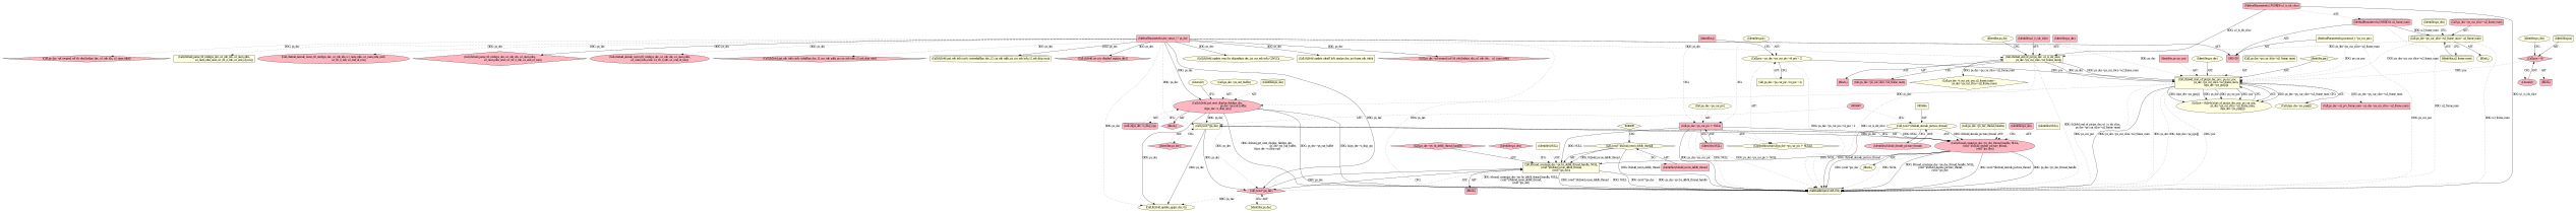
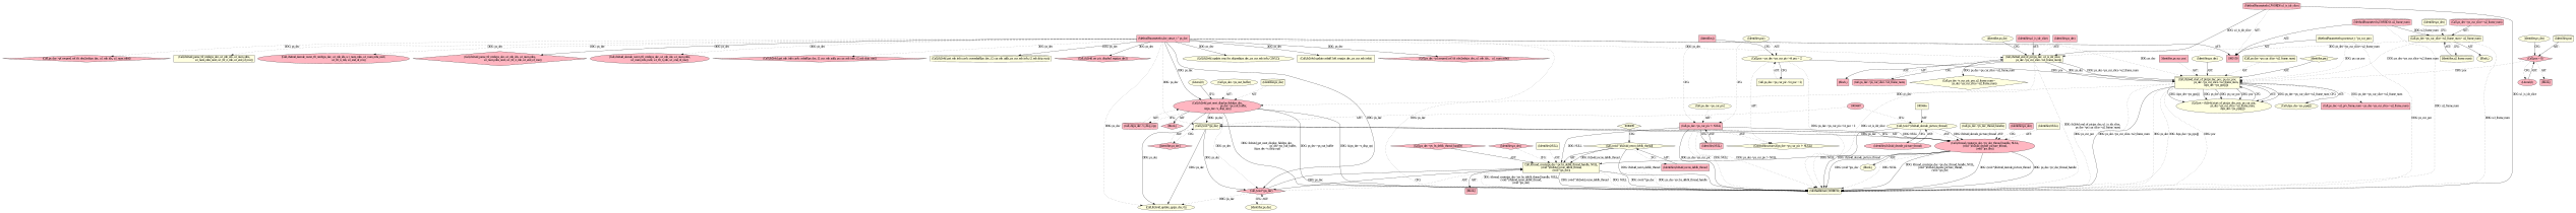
  digraph {
    fontname="PT Serif"
    node [fillcolor=lightyellow fontname="PT Serif" shape=ellipse style=filled]
    edge [fontname="PT Serif" style=solid]
    n1 [label="(Call,ithread_create(ps_dec->pv_bs_deblk_thread_handle, NULL,\n (void *)ih264d_recon_deblk_thread,\n (void *)ps_dec))" shape=box]
    n2 [fillcolor=lightpink label="(Call,(void *)ps_dec)" shape=diamond]
    n3 [fillcolor=lightpink label="(Block,)" shape=cylinder]
-   n4 [label="(MethodReturn,CAVLC32)" shape=cylinder]
+   n4 [label="(MethodReturn,WORD32)" shape=cylinder]
    n5 [label="(Call,ih264d_update_qp(ps_dec, 0))"]
    n6 [label="(Identifier,ps_dec)"]
    n7 [fillcolor=lightpink label="(Call,ps_dec->ps_cur_pic != NULL)" shape=box]
    n8 [fillcolor=lightpink label="(Call,ithread_create(ps_dec->pv_dec_thread_handle, NULL,\n (void *)ih264d_decode_picture_thread,\n (void *)ps_dec))"]
    n9 [fillcolor=lightpink label="(Identifier,NULL)" shape=cylinder]
    n10 [label="(ControlStructure,if(ps_dec->ps_cur_pic != NULL))" shape=diamond]
    n11 [label="(Call,(void *)ps_dec)" shape=cylinder]
    n12 [label="(Block,)"]
    n13 [fillcolor=lightpink label="(Identifier,ps_dec)" shape=diamond]
    n14 [label="(Call,(void *)ih264d_decode_picture_thread)"]
    n15 [fillcolor=lightpink label="(Identifier,ih264d_decode_picture_thread)"]
    n16 [fillcolor=lightpink label="(Call,ih264d_get_next_display_field(ps_dec,\n                                              ps_dec->ps_out_buffer,\n &(ps_dec->s_disp_op)))"]
    n17 [fillcolor=lightpink label="(Call,&(ps_dec->s_disp_op))" shape=cylinder]
    n18 [fillcolor=lightpink label="(Block,)" shape=diamond]
    n19 [label="(Call,ih264d_start_of_pic(ps_dec, poc, ps_cur_poc,\n                         ps_dec->ps_cur_slice->u2_frame_num,\n                         &ps_dec->ps_pps[j]))" shape=cylinder]
    n20 [label="(Call,ret = ih264d_start_of_pic(ps_dec, poc, ps_cur_poc,\n                         ps_dec->ps_cur_slice->u2_frame_num,\n                         &ps_dec->ps_pps[j]))"]
    n21 [label="(Call,&ps_dec->ps_pps[j])"]
    n22 [fillcolor=lightpink label="(Call,ps_dec->u2_prv_frame_num = ps_dec->ps_cur_slice->u2_frame_num)" shape=box]
    n23 [label="(Call,ih264d_end_of_pic(ps_dec, u1_is_idr_slice,\n                ps_dec->ps_cur_slice->u2_frame_num))" shape=box]
    n24 [fillcolor=lightpink label="(Call,ps_dec->ps_cur_slice->u2_frame_num)" shape=cylinder]
    n25 [label="(Call,ps_dec->s_cur_pic_poc.u2_frame_num =\n                ps_dec->ps_cur_slice->u2_frame_num)" shape=diamond]
    n26 [fillcolor=lightpink label="(Block,)" shape=box]
    n27 [fillcolor=lightpink label="(MethodParameterIn,dec_struct_t * ps_dec)" shape=box]
    n28 [label="(Call,ih264d_update_nnz_for_skipmb(ps_dec, ps_cur_mb_info, CAVLC))"]
-   n29 [label="(Call,ih264d_update_mbaff_left_nnz(ps_dec, ps_frame_mb_info))" shape=box]
+   n29 [label="(Call,ih264d_update_mbaff_left_nnz(ps_dec, ps_cur_mb_info))" shape=box]
    n30 [fillcolor=lightpink label="(Call,ps_dec->pf_mvpred_ref_tfr_nby2mb(ps_dec, u1_mb_idx,    u1_num_mbs))" shape=diamond]
    n31 [fillcolor=lightpink label="(Call,ps_dec->pf_mvpred_ref_tfr_nby2mb(ps_dec, u1_mb_idx, u1_num_mbs))" shape=diamond]
    n32 [label="(Call,ih264d_parse_tfr_nmb(ps_dec, u1_mb_idx, u1_num_mbs,\n                            u1_num_mbs_next, u1_tfr_n_mb, u1_end_of_row))" shape=box]
    n33 [fillcolor=lightpink label="(Call,ih264d_decode_recon_tfr_nmb(ps_dec, u1_mb_idx, u1_num_mbs, u1_num_mbs_next,\n                                            u1_tfr_n_mb, u1_end_of_row))"]
    n34 [fillcolor=lightpink label="(Call,ih264d_parse_tfr_nmb(ps_dec, u1_mb_idx, u1_num_mbs,\n                                     u1_num_mbs_next, u1_tfr_n_mb, u1_end_of_row))" shape=diamond]
    n35 [fillcolor=lightpink label="(Call,ih264d_decode_recon_tfr_nmb(ps_dec, u1_mb_idx, u1_num_mbs,\n                            u1_num_mbs_next, u1_tfr_n_mb, u1_end_of_row))"]
    n36 [fillcolor=lightpink label="(Call,ih264d_get_mb_info_cavlc_mbaff(ps_dec, i2_cur_mb_addr, ps_cur_mb_info, i2_mb_skip_run))" shape=diamond]
    n37 [label="(Call,ih264d_get_mb_info_cavlc_nonmbaff(ps_dec, i2_cur_mb_addr, ps_cur_mb_info, i2_mb_skip_run))" shape=cylinder]
    n38 [fillcolor=lightpink label="(Call,ih264d_err_pic_dispbuf_mgr(ps_dec))" shape=diamond]
    1000130 [fillcolor=lightpink shape=box]
    n40 [fillcolor=lightpink label="(MethodParameterIn,UWORD8 u1_is_idr_slice)" shape=cylinder]
    n41 [label="(Call,ps_dec->ps_cur_slice->u2_frame_num = u2_frame_num)" shape=cylinder]
    n42 [label="(Identifier,u2_frame_num)" shape=cylinder]
    n43 [label="(Block,)"]
    n44 [fillcolor=lightpink label="(MethodParameterIn,UWORD16 u2_frame_num)" shape=cylinder]
    n45 [fillcolor=lightpink label="(Call,poc = 0)" shape=diamond]
    n46 [fillcolor=lightpink label="(Literal,0)"]
    n47 [fillcolor=lightpink label="(Block,)" shape=cylinder]
    n48 [label="(Call,poc = ps_dec->ps_cur_pic->i4_poc + 2)"]
    n49 [label="(Call,ps_dec->ps_cur_pic->i4_poc + 2)" shape=box]
    n50 [label="(MethodParameterIn,pocstruct_t *ps_cur_poc)" shape=box]
    n51 [label="(Call,(void *)ih264d_recon_deblk_thread)" shape=diamond]
    n52 [fillcolor=lightpink label="(Identifier,ih264d_recon_deblk_thread)" shape=box]
    n53 [fillcolor=lightpink label="(Identifier,ps_dec)" shape=cylinder]
    n54 [fillcolor=lightpink label="(Identifier,ps_cur_poc)" shape=box]
    n55 [label="(Identifier,ps_dec)"]
    n56 [label="(Literal,0)"]
    n57 [fillcolor=lightpink label="(Identifier,u1_is_idr_slice)" shape=box]
    n58 [fillcolor=lightpink label="(Identifier,j)" shape=box]
    n59 [label="(Call,ps_dec->ps_out_buffer)"]
    n60 [fillcolor=lightpink label="(Identifier,ps_dec)" shape=box]
    n61 [fillcolor=lightpink label="(Identifier,ps_dec)" shape=diamond]
    n62 [fillcolor=lightpink label="(Call,ps_dec->ps_cur_slice->u2_frame_num)" shape=cylinder]
    n63 [label="(Identifier,ps_dec)" shape=cylinder]
    n64 [label="(Call,ps_dec->ps_cur_pic)"]
    n65 [label="(Identifier,NULL)" shape=box]
    n66 [label="(Identifier,poc)" shape=cylinder]
    n67 [label="(Identifier,ps_dec)"]
    n68 [label="(Identifier,poc)"]
    n69 [label="(Identifier,ps_dec)" shape=cylinder]
    n70 [label="(Identifier,NULL)" shape=box]
    n71 [label="(Call,ps_dec->ps_cur_slice->u2_frame_num)" shape=cylinder]
    n72 [label="(Call,ps_dec->pv_dec_thread_handle)" shape=cylinder]
    n73 [label="(Identifier,poc)" shape=diamond]
    n74 [fillcolor=lightpink label="(Call,ps_dec->pv_bs_deblk_thread_handle)" shape=diamond]
    n75 [label="(Identifier,ps_dec)"]
    1000446 [shape=box]
    1000449 [fillcolor=lightpink]
    1000490 [shape=diamond]
    n1 -> n2 [label="CFG: "]
    n1 -> n3 [label="AST: "]
    n1 -> n4 [label="DDG: (void *)ih264d_recon_deblk_thread"]
    n1 -> n4 [label="DDG: NULL" style=dotted]
    n1 -> n4 [label="DDG: (void *)ps_dec"]
    n1 -> n4 [label="DDG: ps_dec->pv_bs_deblk_thread_handle" style=dotted]
    n1 -> n4 [label="DDG: ithread_create(ps_dec->pv_bs_deblk_thread_handle, NULL,\n (void *)ih264d_recon_deblk_thread,\n (void *)ps_dec)" style=dotted]
    n2 -> n1 [label="AST: " style=dotted]
    n2 -> n1 [label="DDG: ps_dec"]
    n2 -> n5 [label="DDG: ps_dec" style=dotted]
    n2 -> n6 [label="CFG: " style=dotted]
    n6 -> n2 [label="AST: " style=dotted]
    n7 -> n1 [label="DDG: NULL"]
    n7 -> n4 [label="DDG: ps_dec->ps_cur_pic"]
    n7 -> n4 [label="DDG: NULL" style=dotted]
    n7 -> n4 [label="DDG: ps_dec->ps_cur_pic != NULL" style=dotted]
    n7 -> n8 [label="DDG: NULL"]
    n7 -> n9 [label="CFG: "]
    n7 -> n10 [label="AST: " style=dotted]
    n8 -> n1 [label="DDG: NULL"]
    n8 -> n4 [label="DDG: ithread_create(ps_dec->pv_dec_thread_handle, NULL,\n (void *)ih264d_decode_picture_thread,\n (void *)ps_dec)"]
    n8 -> n4 [label="DDG: (void *)ih264d_decode_picture_thread"]
    n8 -> n4 [label="DDG: ps_dec->pv_dec_thread_handle"]
    n8 -> n4 [label="DDG: (void *)ps_dec"]
    n8 -> n4 [label="DDG: NULL" style=dotted]
    n8 -> n11 [label="CFG: "]
    n8 -> n12 [label="AST: "]
    n9 -> n7 [label="AST: "]
    n11 -> n2 [label="DDG: ps_dec"]
    n11 -> n5 [label="DDG: ps_dec"]
    n11 -> n8 [label="AST: " style=dotted]
    n11 -> n8 [label="DDG: ps_dec"]
    n11 -> n13 [label="CFG: " style=dotted]
    n13 -> n11 [label="AST: " style=dotted]
    n14 -> n4 [label="DDG: ih264d_decode_picture_thread"]
    n14 -> n8 [label="AST: " style=dotted]
    n14 -> n8 [label="DDG: ih264d_decode_picture_thread"]
    n14 -> n15 [label="CFG: "]
    n15 -> n14 [label="AST: "]
    n16 -> n2 [label="DDG: ps_dec" style=dotted]
    n16 -> n4 [label="DDG: &(ps_dec->s_disp_op)"]
    n16 -> n4 [label="DDG: ih264d_get_next_display_field(ps_dec,\n                                              ps_dec->ps_out_buffer,\n &(ps_dec->s_disp_op))"]
    n16 -> n4 [label="DDG: ps_dec->ps_out_buffer"]
    n16 -> n5 [label="DDG: ps_dec"]
    n16 -> n11 [label="DDG: ps_dec"]
    n16 -> n17 [label="CFG: " style=dotted]
    n16 -> n18 [label="AST: "]
    n17 -> n16 [label="AST: " style=dotted]
    n19 -> n4 [label="DDG: poc" style=dotted]
    n19 -> n4 [label="DDG: ps_cur_poc" style=dotted]
    n19 -> n4 [label="DDG: ps_dec->ps_cur_slice->u2_frame_num"]
    n19 -> n4 [label="DDG: ps_dec" style=dotted]
    n19 -> n4 [label="DDG: &ps_dec->ps_pps[j]" style=dotted]
    n19 -> n16 [label="DDG: ps_dec" style=dotted]
    n19 -> n20 [label="AST: "]
    n19 -> n20 [label="DDG: ps_dec->ps_cur_slice->u2_frame_num"]
    n19 -> n20 [label="DDG: &ps_dec->ps_pps[j]"]
    n19 -> n20 [label="DDG: ps_dec"]
    n19 -> n20 [label="DDG: ps_cur_poc"]
    n19 -> n20 [label="DDG: poc"]
    n19 -> n21 [label="CFG: " style=dotted]
    n19 -> n22 [label="DDG: ps_dec->ps_cur_slice->u2_frame_num" style=dotted]
    n20 -> n19 [label="CFG: "]
    n21 -> n19 [label="AST: "]
    n23 -> n4 [label="DDG: ih264d_end_of_pic(ps_dec, u1_is_idr_slice,\n                ps_dec->ps_cur_slice->u2_frame_num)" style=dotted]
    n23 -> n4 [label="DDG: u1_is_idr_slice" style=dotted]
    n23 -> n19 [label="DDG: ps_dec"]
    n23 -> n19 [label="DDG: ps_dec->ps_cur_slice->u2_frame_num"]
    n23 -> n24 [label="CFG: "]
    n23 -> n25 [label="DDG: ps_dec->ps_cur_slice->u2_frame_num"]
    n23 -> n26 [label="AST: "]
    n24 -> n23 [label="AST: " style=dotted]
    n27 -> n2 [label="DDG: ps_dec"]
    n27 -> n4 [label="DDG: ps_dec" style=dotted]
    n27 -> n5 [label="DDG: ps_dec" style=dotted]
    n27 -> n11 [label="DDG: ps_dec" style=dotted]
    n27 -> n16 [label="DDG: ps_dec"]
    n27 -> n19 [label="DDG: ps_dec" style=dotted]
    n27 -> n23 [label="DDG: ps_dec" style=dotted]
    n27 -> n28 [label="DDG: ps_dec"]
    n27 -> n29 [label="DDG: ps_dec"]
    n27 -> n30 [label="DDG: ps_dec"]
    n27 -> n31 [label="DDG: ps_dec" style=dotted]
    n27 -> n32 [label="DDG: ps_dec" style=dotted]
    n27 -> n33 [label="DDG: ps_dec" style=dotted]
    n27 -> n34 [label="DDG: ps_dec"]
    n27 -> n35 [label="DDG: ps_dec" style=dotted]
    n27 -> n36 [label="DDG: ps_dec" style=dotted]
    n27 -> n37 [label="DDG: ps_dec"]
    n27 -> n38 [label="DDG: ps_dec"]
    n27 -> 1000130 [label="AST: "]
    n40 -> n4 [label="DDG: u1_is_idr_slice"]
    n40 -> n23 [label="DDG: u1_is_idr_slice"]
-   n40 -> n44 [label="AST: " style=dotted]
+   n40 -> 1000130 [label="AST: " style=dotted]
    n41 -> n4 [label="DDG: u2_frame_num" style=dotted]
    n41 -> n19 [label="DDG: ps_dec->ps_cur_slice->u2_frame_num" style=dotted]
    n41 -> n23 [label="DDG: ps_dec->ps_cur_slice->u2_frame_num" style=dotted]
    n41 -> n42 [label="CFG: " style=dotted]
    n41 -> n43 [label="AST: "]
    n42 -> n41 [label="AST: "]
    n44 -> n4 [label="DDG: u2_frame_num" style=dotted]
    n44 -> 1000130 [label="AST: "]
    n44 -> n41 [label="DDG: u2_frame_num"]
    n45 -> n19 [label="DDG: poc" style=dotted]
    n45 -> n46 [label="CFG: " style=dotted]
    n45 -> n47 [label="AST: " style=dotted]
    n46 -> n45 [label="AST: "]
    n48 -> n4 [label="DDG: ps_dec->ps_cur_pic->i4_poc + 2" style=dotted]
    n48 -> n10 [label="AST: " style=dotted]
    n48 -> n19 [label="DDG: poc"]
    n48 -> n49 [label="CFG: "]
    n49 -> n48 [label="AST: " style=dotted]
    n50 -> n4 [label="DDG: ps_cur_poc" style=dotted]
    n50 -> n19 [label="DDG: ps_cur_poc" style=dotted]
    n50 -> 1000130 [label="AST: "]
    n51 -> n1 [label="AST: "]
    n51 -> n1 [label="DDG: ih264d_recon_deblk_thread"]
    n51 -> n4 [label="DDG: ih264d_recon_deblk_thread"]
    n51 -> n52 [label="CFG: " style=dotted]
    n52 -> n51 [label="AST: "]
    n53 -> n8 [label="CFG: " style=dotted]
    n54 -> n19 [label="AST: " style=dotted]
    n55 -> n23 [label="CFG: "]
    n56 -> n16 [label="CFG: "]
    n57 -> n23 [label="AST: "]
    n58 -> n7 [label="CFG: " style=dotted]
    n58 -> n48 [label="CFG: "]
    n59 -> n16 [label="AST: " style=dotted]
    n60 -> n23 [label="AST: " style=dotted]
    n61 -> n1 [label="CFG: " style=dotted]
    n62 -> n41 [label="AST: "]
    n63 -> n16 [label="AST: " style=dotted]
    n64 -> n7 [label="AST: " style=dotted]
    n65 -> n8 [label="AST: " style=dotted]
    n66 -> n45 [label="AST: "]
    n67 -> n19 [label="AST: "]
    n68 -> n7 [label="CFG: " style=dotted]
    n68 -> n48 [label="AST: " style=dotted]
    n69 -> n41 [label="CFG: " style=dotted]
    n70 -> n1 [label="AST: " style=dotted]
    n71 -> n19 [label="AST: " style=dotted]
    n72 -> n8 [label="AST: " style=dotted]
    n73 -> n19 [label="AST: "]
    n74 -> n1 [label="AST: "]
    n75 -> n45 [label="CFG: "]
    1000446 -> n14 [label="AST: "]
    1000449 -> n11 [label="AST: " style=dotted]
    1000449 -> n14 [label="CFG: " style=dotted]
    1000490 -> n51 [label="CFG: "]
  }
